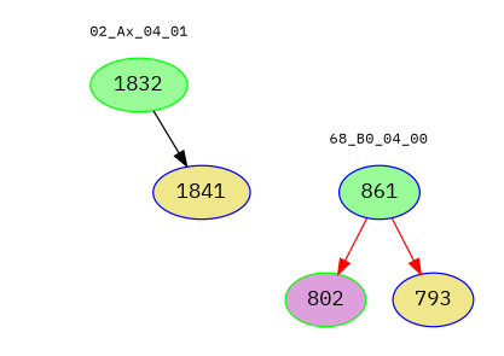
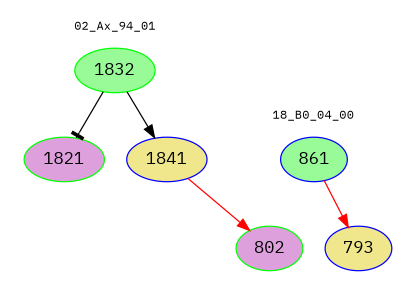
  digraph {
    fontname="IBM Plex Mono"
    node [color=green fillcolor=palegreen fontname="IBM Plex Mono" style=filled]
    edge [arrowhead=normal color=black fontname="IBM Plex Mono"]
    n1 [label=1832]
+   n2 [fillcolor=plum label=1821]
    n3 [color=blue fillcolor=khaki label=1841]
    n4 [color=blue label=861]
    n5 [color=blue fillcolor=khaki label=793]
    n6 [fillcolor=plum label=802]
    subgraph cluster_1 {
      color=white
      fontsize=10
-     label="02_Ax_04_01"
+     label="02_Ax_94_01"
      n1
+     n2
      n3
    }
    subgraph cluster_2 {
      color=white
      fontsize=10
-     label="68_B0_04_00"
+     label="18_B0_04_00"
      n4
      n5
      n6
    }
+   n1 -> n2 [arrowhead=tee]
    n1 -> n3
    n4 -> n5 [color=red]
-   n4 -> n6 [color=red]
+   n3 -> n6 [color=red]
  }
